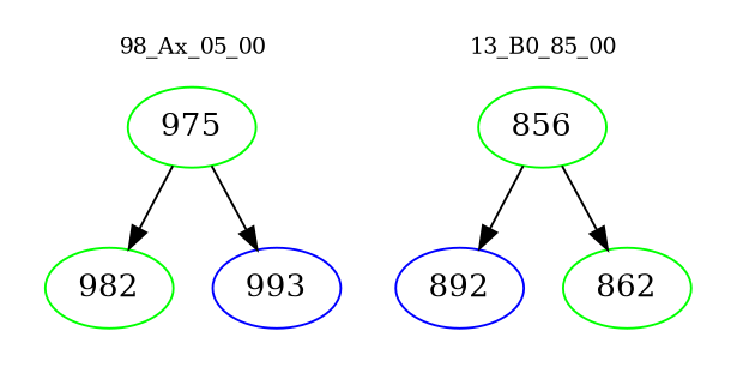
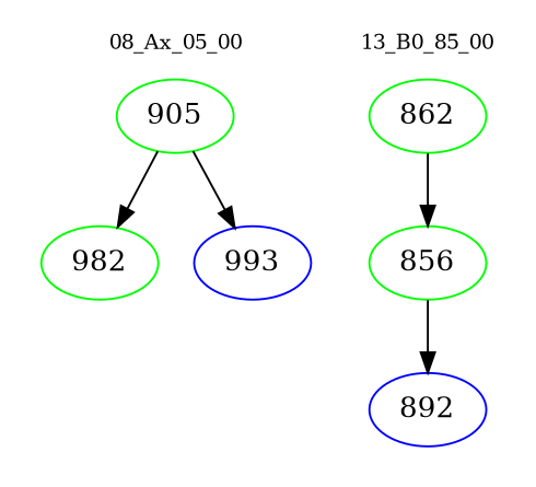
  digraph {
    node [color=green]
    edge [color=black]
-   n1 [label=975]
+   n1 [label=905]
    n2 [label=982]
    n3 [color=blue label=993]
    n4 [label=856]
    n5 [color=blue label=892]
    n6 [label=862]
    subgraph cluster_1 {
      color=white
      fontsize=10
-     label="98_Ax_05_00"
+     label="08_Ax_05_00"
      n1
      n2
      n3
    }
    subgraph cluster_2 {
      color=white
      fontsize=10
      label="13_B0_85_00"
      n4
      n5
      n6
    }
    n1 -> n2
    n1 -> n3
    n4 -> n5
-   n4 -> n6
+   n6 -> n4
  }
